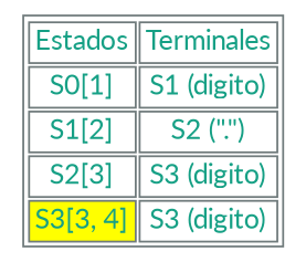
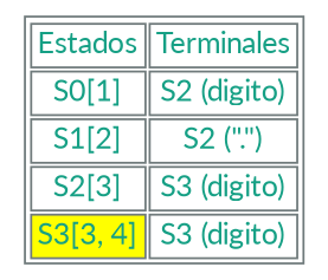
  digraph {
    fontname=Lato
-   n1 [color="#707B7C" fontcolor="#16A085" label=<     <table border='1' cellborder='1'>    <tr>       <td>Estados</td>       <td>Terminales</td>    </tr>     <tr><td>S0[1]</td><td>S1 (digito)</td></tr>    <tr><td>S1[2]</td><td>S2 (".")</td></tr>    <tr><td>S2[3]</td><td>S3 (digito)</td></tr>    <tr><td bgcolor="yellow">S3[3, 4]</td><td>S3 (digito)</td></tr>    </table>     > shape=plaintext fontname=Lato]
+   n1 [color="#707B7C" fontcolor="#16A085" label=<     <table border='1' cellborder='1'>    <tr>       <td>Estados</td>       <td>Terminales</td>    </tr>     <tr><td>S0[1]</td><td>S2 (digito)</td></tr>    <tr><td>S1[2]</td><td>S2 (".")</td></tr>    <tr><td>S2[3]</td><td>S3 (digito)</td></tr>    <tr><td bgcolor="yellow">S3[3, 4]</td><td>S3 (digito)</td></tr>    </table>     > shape=plaintext fontname=Lato]
  }
